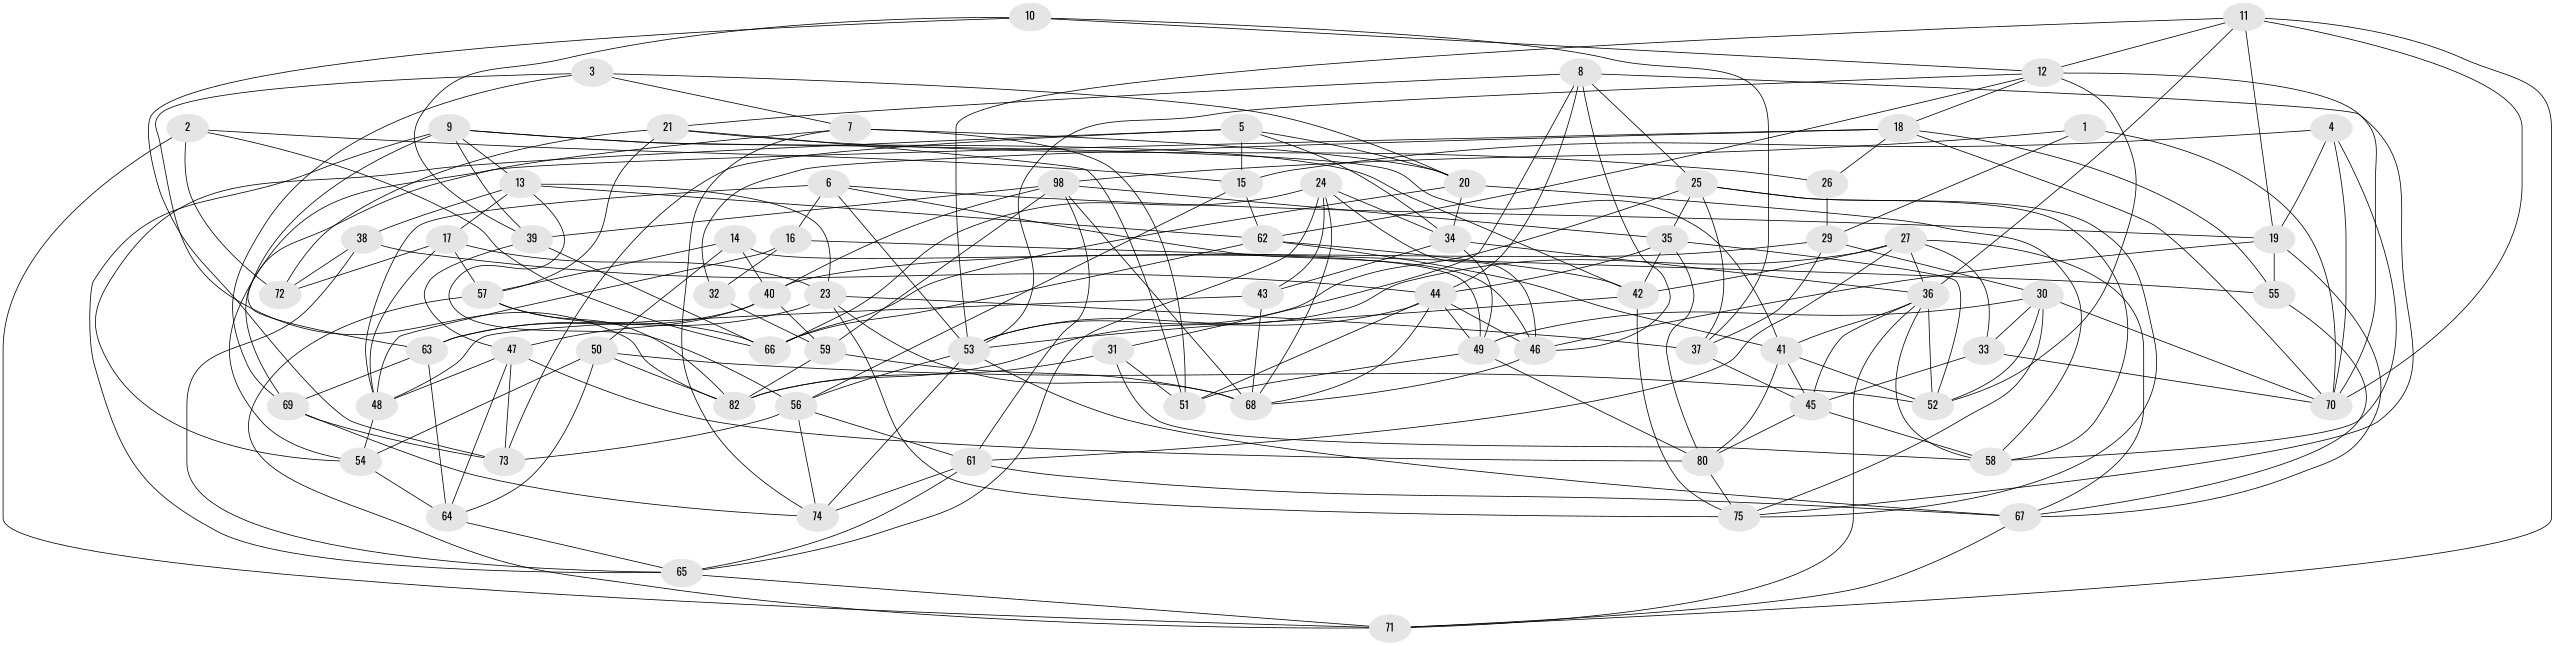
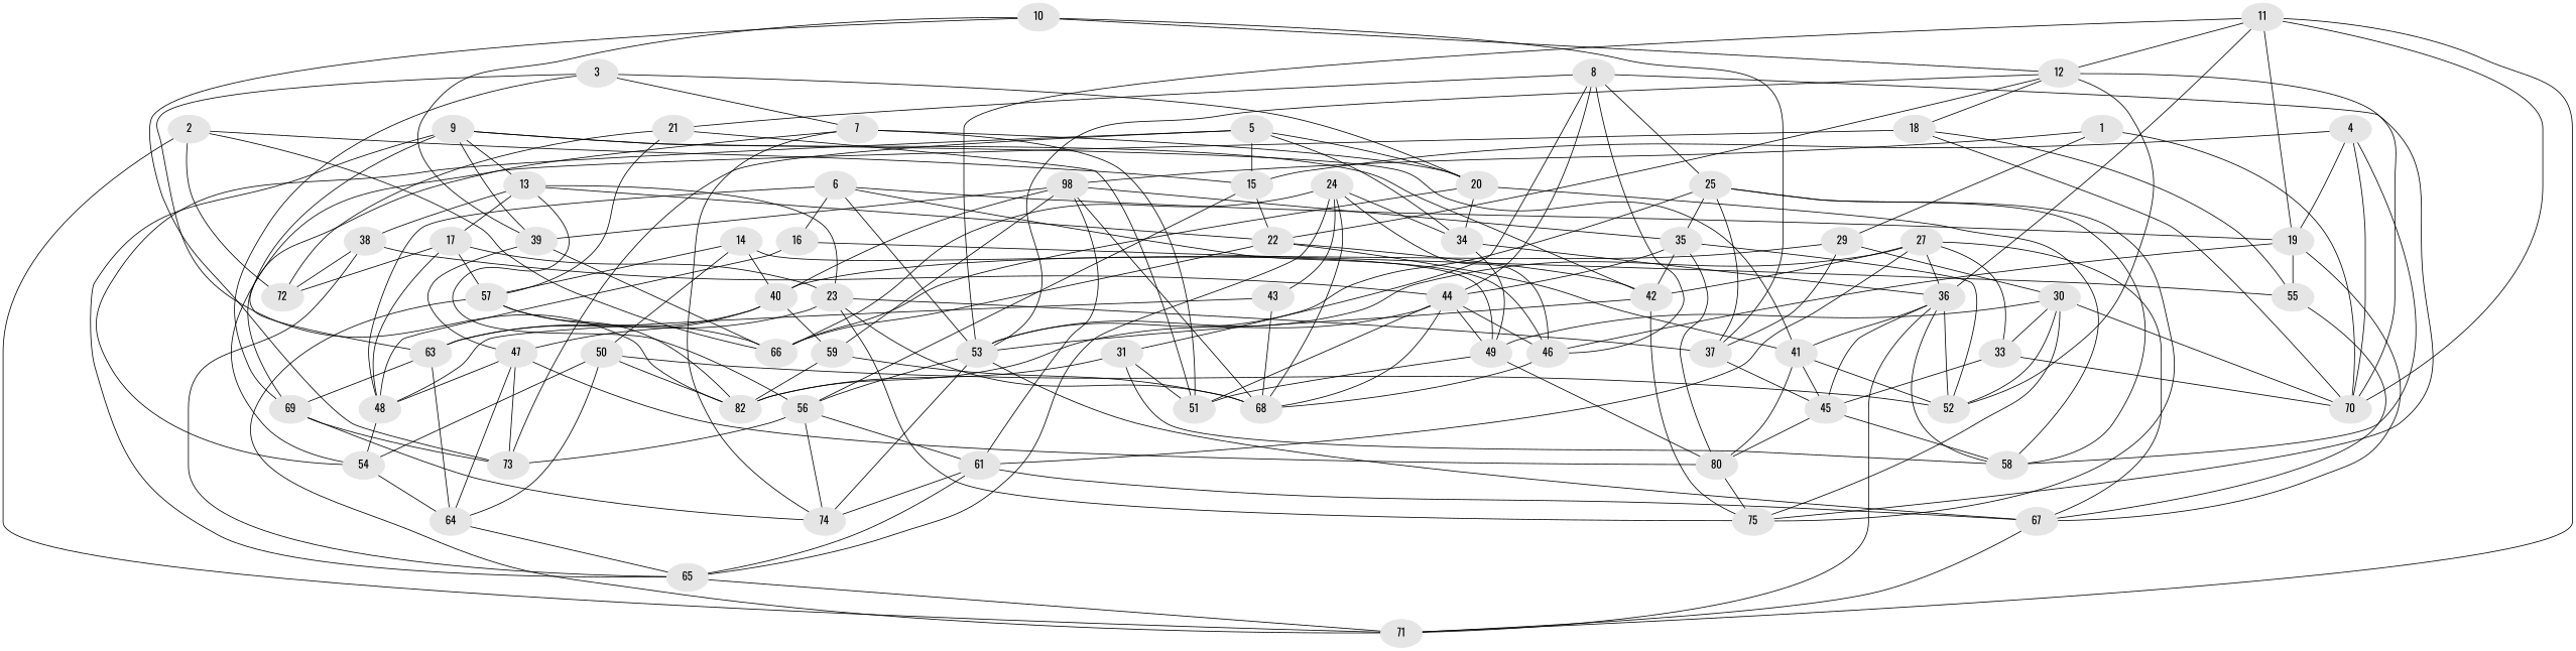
  graph {
    fontname=Oswald
    node [color=gray90 fontname=Oswald style=filled]
    edge [fontname=Oswald weight=1.0]
    n1 [label=98]
    1
    29
    70
    39
    40
    68
    35
    61
    59
    37
    30
    n13 [label=82]
    50
    54
    52
    64
    2
    15
    66
    71
    72
-   22 [label=62]
+   22
    56
    3
    7
    20
    69
    51
    74
    58
    34
    73
    4
    19
    46
    55
    67
    5
    36
    49
    43
    6
    16
    48
    53
-   32
    8
    21
    25
    31
    44
    75
    57
-   26
    9
    13
    41
    42
    63
    65
    17
    23
    38
    47
    45
    n67 [label=80]
    10
    12
    18
    11
    14
    24
    27
    33
    n1 -- 39 [weight=2.0]
    n1 -- 40
    n1 -- 68 [weight=2.0]
    n1 -- 35
    n1 -- 61
    n1 -- 59 [weight=2.0]
    1 -- n1
    1 -- 29
    1 -- 70
    29 -- 40
    29 -- 37 [weight=2.0]
    29 -- 30
    39 -- 66
    39 -- 47
    40 -- 59
    40 -- 63
    40 -- 47
    35 -- 52
    35 -- 44
    35 -- 42
    35 -- n67
    61 -- 74
    61 -- 67
    61 -- 65
    59 -- 68
    59 -- n13
    37 -- 45
    30 -- 70
    30 -- 52
    30 -- 49
    30 -- 75
    30 -- 33
    50 -- n13
    50 -- 54
    50 -- 52
    50 -- 64
    54 -- 64 [weight=2.0]
    64 -- 65
    2 -- 15
    2 -- 66
    2 -- 71
    2 -- 72
    15 -- 22
    15 -- 56
    22 -- 66
    22 -- 41
    22 -- 42
    56 -- 61
    56 -- 74
    56 -- 73
    3 -- n13
    3 -- 7
    3 -- 20
    3 -- 69
    7 -- 20
    7 -- 69
    7 -- 51 [weight=2.0]
    7 -- 74
    20 -- 66
    20 -- 58
    20 -- 34
    69 -- 74
    69 -- 73 [weight=2.0]
    34 -- 36
    34 -- 49
-   34 -- 43
    4 -- 70
    4 -- 15
    4 -- 58
    4 -- 19
    19 -- 46
    19 -- 55
    19 -- 67
    46 -- 68
    55 -- 67
    67 -- 71
    5 -- 54
    5 -- 15 [weight=2.0]
    5 -- 20
    5 -- 34
    5 -- 73
    36 -- 52
    36 -- 71
    36 -- 58
    36 -- 41
    36 -- 45
    49 -- 51
    49 -- n67
    43 -- 68
    43 -- 48
    6 -- 19
    6 -- 46
    6 -- 16 [weight=2.0]
    6 -- 48
    6 -- 53
    16 -- 55
    16 -- 48
-   16 -- 32 [weight=2.0]
    48 -- 54
    53 -- 56
    53 -- 74 [weight=2.0]
    53 -- 67
-   32 -- 59
    8 -- 46
    8 -- 21
    8 -- 25
    8 -- 31
    8 -- 44
    8 -- 75
    21 -- 72 [weight=2.0]
    21 -- 51
    21 -- 57
-   21 -- 26
    25 -- 35
    25 -- 37
    25 -- 58
    25 -- 53
    25 -- 75
    31 -- n13
    31 -- 51
    31 -- 58
    44 -- 68
    44 -- n13
    44 -- 51
    44 -- 46
    44 -- 49
    57 -- n13
    57 -- 66
    57 -- 71
-   26 -- 29
    9 -- 39
    9 -- 13
    9 -- 41
    9 -- 42
    9 -- 63
    9 -- 65
    13 -- 22
    13 -- 56
    13 -- 17
    13 -- 23
    13 -- 38
    41 -- 52
    41 -- 45
    41 -- n67
    42 -- 53
    42 -- 75
    63 -- 64
    63 -- 69
    65 -- 71
    17 -- 72 [weight=2.0]
    17 -- 48
    17 -- 57
    17 -- 23
    23 -- 68
    23 -- 37
    23 -- 75
    23 -- 63
    38 -- 72
    38 -- 44
    38 -- 65
    47 -- 64
    47 -- 73
    47 -- 48
    47 -- n67
    45 -- 58
    45 -- n67
    n67 -- 75
    10 -- 39
    10 -- 37
    10 -- 73
    10 -- 12
    12 -- 70 [weight=2.0]
    12 -- 52
    12 -- 22
    12 -- 53
    12 -- 18
    18 -- 70
    18 -- 54
    18 -- 55
-   18 -- 32
-   18 -- 26
    11 -- 70
    11 -- 71
    11 -- 19
    11 -- 36
    11 -- 53
    11 -- 12
    14 -- 40
    14 -- 50
    14 -- 49
    14 -- 57
    24 -- 68
    24 -- 66
    24 -- 34
    24 -- 46
    24 -- 43
    24 -- 65
    27 -- 61
    27 -- 67
    27 -- 36
    27 -- 53
    27 -- 42
    27 -- 33
    33 -- 70
    33 -- 45
  }
